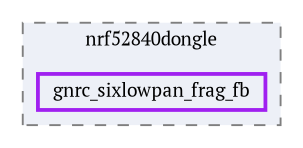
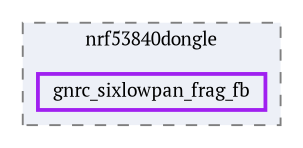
  digraph {
    compound=true
    fontname="PT Serif"
    n1 [color=purple fillcolor="#edf0f7" fontname="PT Serif" fontsize=10 height=0.2 label=gnrc_sixlowpan_frag_fb shape=box style="filled,bold" width=0.4]
    subgraph cluster_1 {
      bgcolor="#edf0f7"
      fontsize=10
-     label=nrf52840dongle
+     label=nrf53840dongle
      pencolor=grey50
      style="filled,dashed"
      n1
    }
  }
